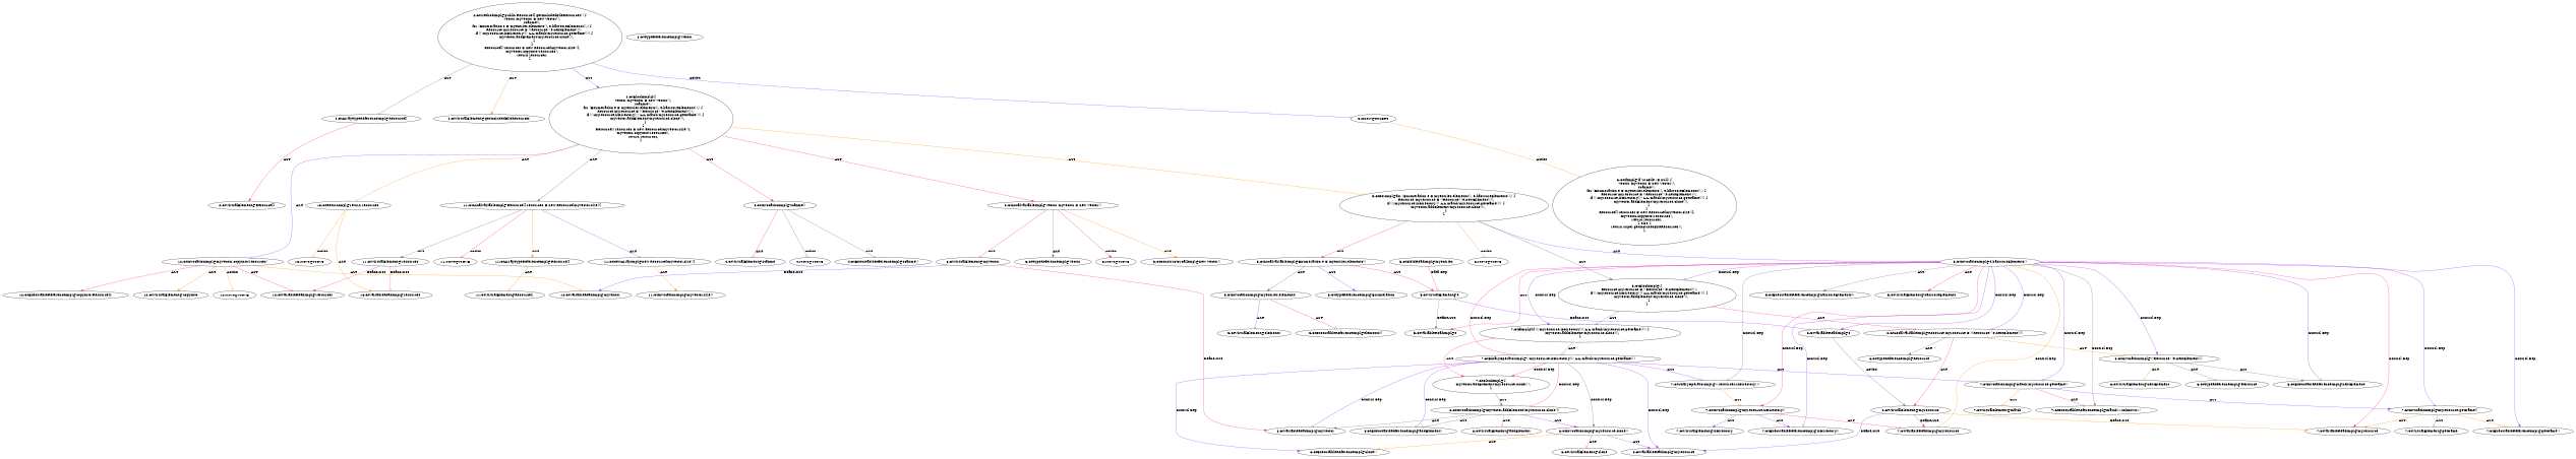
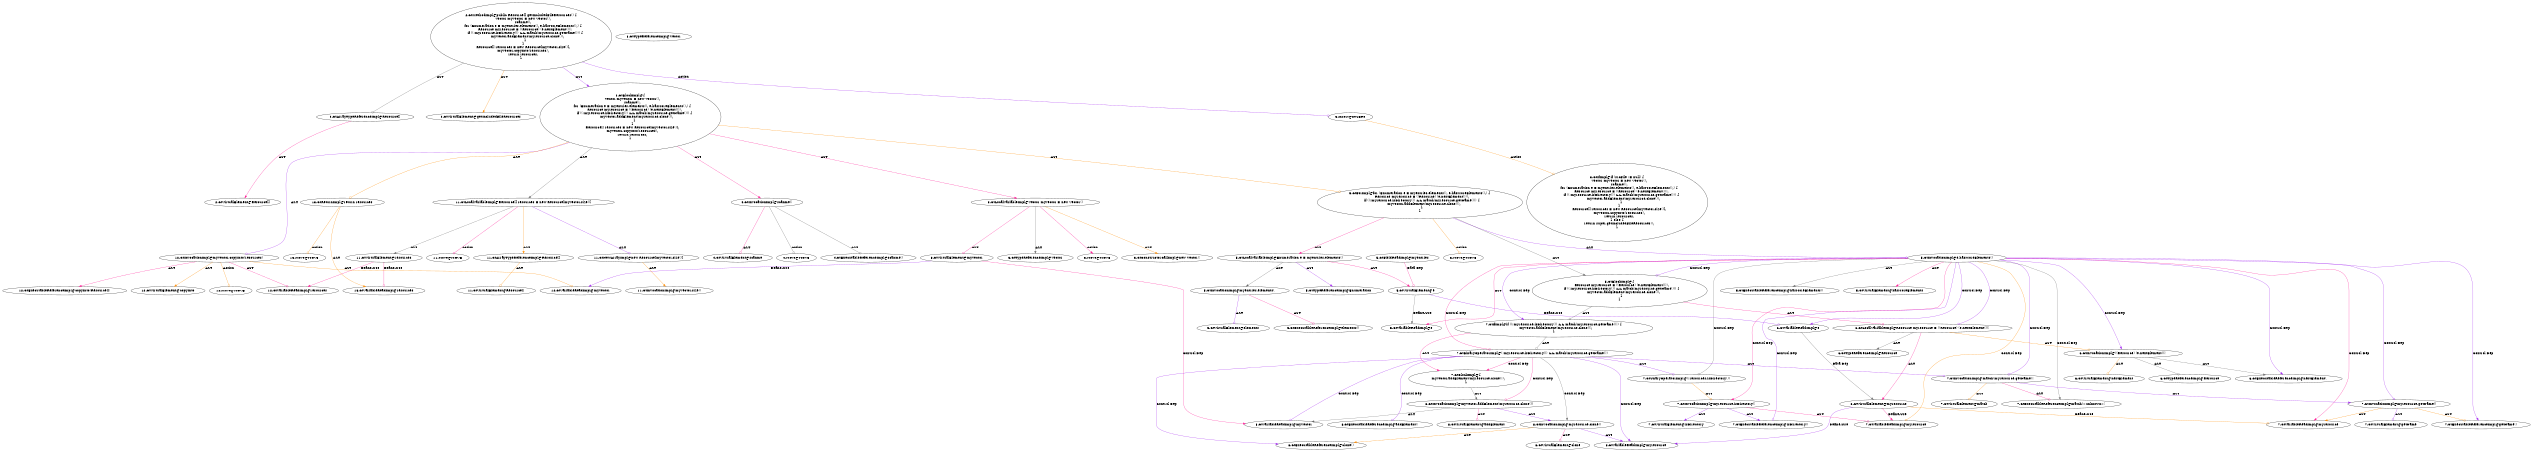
  digraph {
    node [shape=ellipse]
    edge [arrowhead=normal color=purple]
    n1 [label="2:CtVirtualElement@Resource[]"]
    n2 [label="2:CtArrayTypeReferenceImpl@Resource[]"]
    n3 [label="2:CtVirtualElement@getIncludedFileResources"]
    n4 [label="3:CtTypeReferenceImpl@Vector"]
    n5 [label="3:CtTypeReferenceImpl@Vector"]
    n6 [label="3:CtConstructorCallImpl@new Vector()"]
    n7 [label="3:CtVirtualElement@myvector"]
    n8 [label="8:CtVariableReadImpl@myvector"]
    n9 [label="12:CtVariableReadImpl@myvector"]
    n10 [label="3:CtLocalVariableImpl@Vector myvector = new Vector()"]
    n11 [label="3:Move@MOVE"]
    n12 [label="4:CtExecutableReferenceImpl@scanme()"]
    n13 [label="4:CtVirtualElement@scanme"]
    n14 [label="4:CtInvocationImpl@scanme()"]
    n15 [label="4:Move@MOVE"]
    n16 [label="5:CtTypeReferenceImpl@Enumeration"]
    n17 [label="5:CtExecutableReferenceImpl@elements()"]
    n18 [label="5:CtVirtualElement@elements"]
    n19 [label="5:CtFieldReadImpl@myentries"]
    n20 [label="5:CtVirtualElement@e"]
    n21 [label="5:CtVariableReadImpl@e"]
    n22 [label="6:CtVariableReadImpl@e"]
    n23 [label="5:CtInvocationImpl@myentries.elements()"]
    n24 [label="6:CtVirtualElement@myresource"]
    n25 [label="5:CtLocalVariableImpl@Enumeration e = myentries.elements()"]
    n26 [label="5:CtExecutableReferenceImpl@hasMoreElements()"]
    n27 [label="5:CtVirtualElement@hasMoreElements"]
    n28 [label="5:CtInvocationImpl@e.hasMoreElements()"]
    n29 [label="6:CtExecutableReferenceImpl@nextElement()"]
    n30 [label="6:CtInvocationImpl@((Resource) (e.nextElement()))"]
    n31 [label="6:CtLocalVariableImpl@Resource myresource = ((Resource) (e.nextElement()))"]
    n32 [label="7:CtExecutableReferenceImpl@isDirectory()"]
    n33 [label="7:CtVariableReadImpl@myresource"]
    n34 [label="7:CtInvocationImpl@myresource.isDirectory()"]
    n35 [label="7:CtUnaryOperatorImpl@(!resources.isDirectory())"]
    n36 [label="7:CtExecutableReferenceImpl@match(<unknown>)"]
    n37 [label="7:CtExecutableReferenceImpl@getName()"]
    n38 [label="7:CtVariableReadImpl@myresource"]
    n39 [label="7:CtInvocationImpl@myresource.getName()"]
    n40 [label="7:CtInvocationImpl@match(myresource.getName())"]
    n41 [label="7:CtBinaryOperatorImpl@(!myresource.isDirectory()) && match(myresource.getName())"]
    n42 [label="7:CtIfImpl@if ((!myresource.isDirectory()) && match(myresource.getName())) \{\n    myvector.addElement(myresource.clone());\n\}"]
    n43 [label="5:CtBlockImpl@\{\n    Resource myresource = ((Resource) (e.nextElement()));\n    if ((!myresource.isDirectory()) && match(myresource.getName())) \{\n        myvector.addElement(myresource.clone());\n    \}\n\}"]
    n44 [label="6:CtVirtualElement@nextElement"]
    n45 [label="6:CtTypeReferenceImpl@Resource"]
    n46 [label="6:CtTypeReferenceImpl@Resource"]
    n47 [label="7:CtVirtualElement@isDirectory"]
    n48 [label="7:CtVirtualElement@getName"]
    n49 [label="7:CtVirtualElement@match"]
    n50 [label="8:CtVariableReadImpl@myresource"]
    n51 [label="8:CtExecutableReferenceImpl@addElement()"]
    n52 [label="8:CtExecutableReferenceImpl@clone()"]
    n53 [label="8:CtInvocationImpl@myresource.clone()"]
    n54 [label="8:CtInvocationImpl@myvector.addElement(myresource.clone())"]
    n55 [label="7:CtBlockImpl@\{\n    myvector.addElement(myresource.clone());\n\}"]
    n56 [label="8:CtVirtualElement@clone"]
    n57 [label="8:CtVirtualElement@addElement"]
    n58 [label="5:CtForImpl@for (Enumeration e = myentries.elements(); e.hasMoreElements();) \{\n    Resource myresource = ((Resource) (e.nextElement()));\n    if ((!myresource.isDirectory()) && match(myresource.getName())) \{\n        myvector.addElement(myresource.clone());\n    \}\n\}"]
    n59 [label="5:Move@MOVE"]
    n60 [label="11:CtVirtualElement@Resource[]"]
    n61 [label="11:CtArrayTypeReferenceImpl@Resource[]"]
    n62 [label="11:CtNewArrayImpl@new Resource[myvector.size()]"]
    n63 [label="11:CtInvocationImpl@myvector.size()"]
    n64 [label="11:CtVirtualElement@resources"]
    n65 [label="12:CtVariableReadImpl@resources"]
    n66 [label="13:CtVariableReadImpl@resources"]
    n67 [label="11:CtLocalVariableImpl@Resource[] resources = new Resource[myvector.size()]"]
    n68 [label="11:Move@MOVE"]
    n69 [label="12:CtExecutableReferenceImpl@copyInto(Resource[])"]
    n70 [label="12:CtVirtualElement@copyInto"]
    n71 [label="12:CtInvocationImpl@myvector.copyInto(resources)"]
    n72 [label="12:Move@MOVE"]
    n73 [label="13:CtReturnImpl@return resources"]
    n74 [label="13:Move@MOVE"]
    n75 [label="2:CtBlockImpl@\{\n    Vector myvector = new Vector();\n    scanme();\n    for (Enumeration e = myentries.elements(); e.hasMoreElements();) \{\n        Resource myresource = ((Resource) (e.nextElement()));\n        if ((!myresource.isDirectory()) && match(myresource.getName())) \{\n            myvector.addElement(myresource.clone());\n        \}\n    \}\n    Resource[] resources = new Resource[myvector.size()];\n    myvector.copyInto(resources);\n    return resources;\n\}"]
    n76 [label="2:CtMethodImpl@public Resource[] getIncludedFileResources() \{\n    Vector myvector = new Vector();\n    scanme();\n    for (Enumeration e = myentries.elements(); e.hasMoreElements();) \{\n        Resource myresource = ((Resource) (e.nextElement()));\n        if ((!myresource.isDirectory()) && match(myresource.getName())) \{\n            myvector.addElement(myresource.clone());\n        \}\n    \}\n    Resource[] resources = new Resource[myvector.size()];\n    myvector.copyInto(resources);\n    return resources;\n\}"]
    n77 [label="3:Insert@INSERT"]
    n78 [label="3:CtIfImpl@if (srcFile != null) \{\n    Vector myvector = new Vector();\n    scanme();\n    for (Enumeration e = myentries.elements(); e.hasMoreElements();) \{\n        Resource myresource = ((Resource) (e.nextElement()));\n        if ((!myresource.isDirectory()) && match(myresource.getName())) \{\n            myvector.addElement(myresource.clone());\n        \}\n    \}\n    Resource[] resources = new Resource[myvector.size()];\n    myvector.copyInto(resources);\n    return resources;\n\} else \{\n    return super.getIncludedFileResources();\n\}"]
    n2 -> n1 [color=deeppink label=AST]
-   n7 -> n8 [color=deeppink label="Define-Use"]
+   n7 -> n8 [color=deeppink label="Control Dep"]
    n7 -> n9 [label="Define-Use"]
    n10 -> n4 [color=gray40 label=AST]
    n10 -> n6 [color=darkorange label=AST]
    n10 -> n7 [arrowhead=odot color=deeppink label=AST]
    n10 -> n11 [color=deeppink label=Action]
    n14 -> n12 [arrowhead=odot color=gray40 label=AST]
    n14 -> n13 [arrowhead=odot color=deeppink label=AST]
    n14 -> n15 [arrowhead=odot color=gray40 label=Action]
    n19 -> n20 [arrowhead=odot color=deeppink label="Data Dep"]
    n20 -> n21 [color=gray40 label="Define-Use"]
    n20 -> n22 [arrowhead=odot label="Define-Use"]
-   n22 -> n24 [color=gray40 label=Action]
+   n22 -> n24 [color=gray40 label="Data Dep"]
    n23 -> n17 [arrowhead=odot color=deeppink label=AST]
    n23 -> n18 [arrowhead=odot label=AST]
    n24 -> n33 [color=deeppink label="Define-Use"]
    n24 -> n38 [arrowhead=odot color=darkorange label="Define-Use"]
    n24 -> n50 [label="Define-Use"]
    n25 -> n16 [label=AST]
    n25 -> n20 [color=deeppink label=AST]
    n25 -> n23 [color=gray40 label=AST]
    n28 -> n21 [color=deeppink label=AST]
    n28 -> n22 [label="Control Dep"]
    n28 -> n26 [color=gray40 label=AST]
    n28 -> n27 [color=deeppink label=AST]
-   n28 -> n29 [arrowhead=odot label="Control Dep"]
+   n28 -> n29 [label="Control Dep"]
    n28 -> n30 [label="Control Dep"]
    n28 -> n31 [arrowhead=odot label="Control Dep"]
    n28 -> n32 [arrowhead=odot label="Control Dep"]
    n28 -> n33 [arrowhead=odot color=darkorange label="Control Dep"]
    n28 -> n34 [color=deeppink label="Control Dep"]
    n28 -> n35 [arrowhead=odot color=gray40 label="Control Dep"]
    n28 -> n36 [color=gray40 label="Control Dep"]
    n28 -> n37 [label="Control Dep"]
    n28 -> n38 [color=deeppink label="Control Dep"]
    n28 -> n39 [arrowhead=odot label="Control Dep"]
    n28 -> n40 [arrowhead=odot label="Control Dep"]
    n28 -> n41 [arrowhead=odot color=deeppink label="Control Dep"]
    n28 -> n42 [label="Control Dep"]
    n28 -> n43 [arrowhead=odot label="Control Dep"]
    n30 -> n29 [color=gray40 label=AST]
    n30 -> n44 [arrowhead=odot color=darkorange label=AST]
    n30 -> n45 [arrowhead=odot color=gray40 label=AST]
    n31 -> n24 [color=deeppink label=AST]
    n31 -> n30 [arrowhead=odot color=darkorange label=AST]
    n31 -> n46 [color=gray40 label=AST]
    n34 -> n32 [label=AST]
    n34 -> n33 [arrowhead=odot color=deeppink label=AST]
    n34 -> n47 [label=AST]
    n35 -> n34 [arrowhead=odot color=darkorange label=AST]
    n39 -> n37 [arrowhead=odot color=darkorange label=AST]
    n39 -> n38 [color=darkorange label=AST]
    n39 -> n48 [arrowhead=odot label=AST]
    n40 -> n36 [arrowhead=odot color=deeppink label=AST]
    n40 -> n39 [label=AST]
    n40 -> n49 [arrowhead=odot color=darkorange label=AST]
    n41 -> n8 [arrowhead=odot label="Control Dep"]
    n41 -> n35 [arrowhead=odot label=AST]
    n41 -> n40 [arrowhead=odot label=AST]
    n41 -> n50 [label="Control Dep"]
    n41 -> n51 [arrowhead=odot label="Control Dep"]
    n41 -> n52 [label="Control Dep"]
    n41 -> n53 [color=gray40 label="Control Dep"]
    n41 -> n54 [arrowhead=odot color=deeppink label="Control Dep"]
    n41 -> n55 [color=deeppink label="Control Dep"]
    n42 -> n41 [arrowhead=odot color=gray40 label=AST]
    n42 -> n55 [color=deeppink label=AST]
    n43 -> n31 [arrowhead=odot color=deeppink label=AST]
    n43 -> n42 [arrowhead=odot color=gray40 label=AST]
    n53 -> n50 [label=AST]
    n53 -> n52 [color=darkorange label=AST]
    n53 -> n56 [arrowhead=odot color=deeppink label=AST]
    n54 -> n8 [color=gray40 label=AST]
-   n54 -> n51 [arrowhead=odot color=gray40 label=AST]
    n54 -> n53 [label=AST]
    n54 -> n57 [arrowhead=odot color=deeppink label=AST]
    n55 -> n54 [color=gray40 label=AST]
    n58 -> n25 [color=deeppink label=AST]
    n58 -> n28 [arrowhead=odot label=AST]
    n58 -> n43 [color=gray40 label=AST]
    n58 -> n59 [arrowhead=odot color=darkorange label=Action]
    n61 -> n60 [arrowhead=odot color=darkorange label=AST]
    n62 -> n63 [color=darkorange label=AST]
    n64 -> n65 [color=deeppink label="Define-Use"]
    n64 -> n66 [arrowhead=odot color=deeppink label="Define-Use"]
    n67 -> n61 [color=darkorange label=AST]
    n67 -> n62 [arrowhead=odot label=AST]
    n67 -> n64 [color=gray40 label=AST]
    n67 -> n68 [arrowhead=odot color=deeppink label=Action]
    n71 -> n9 [arrowhead=odot color=darkorange label=AST]
    n71 -> n65 [arrowhead=odot color=deeppink label=AST]
    n71 -> n69 [color=deeppink label=AST]
    n71 -> n70 [color=darkorange label=AST]
    n71 -> n72 [arrowhead=odot color=darkorange label=Action]
    n73 -> n66 [color=darkorange label=AST]
    n73 -> n74 [arrowhead=odot color=darkorange label=Action]
    n75 -> n10 [color=deeppink label=AST]
    n75 -> n14 [color=deeppink label=AST]
    n75 -> n58 [arrowhead=odot color=darkorange label=AST]
    n75 -> n67 [color=gray40 label=AST]
    n75 -> n71 [arrowhead=odot label=AST]
    n75 -> n73 [arrowhead=odot color=darkorange label=AST]
    n76 -> n2 [arrowhead=odot color=gray40 label=AST]
    n76 -> n3 [color=darkorange label=AST]
    n76 -> n75 [label=AST]
    n76 -> n77 [arrowhead=odot label=Action]
    n77 -> n78 [arrowhead=odot color=darkorange label=Action]
  }
